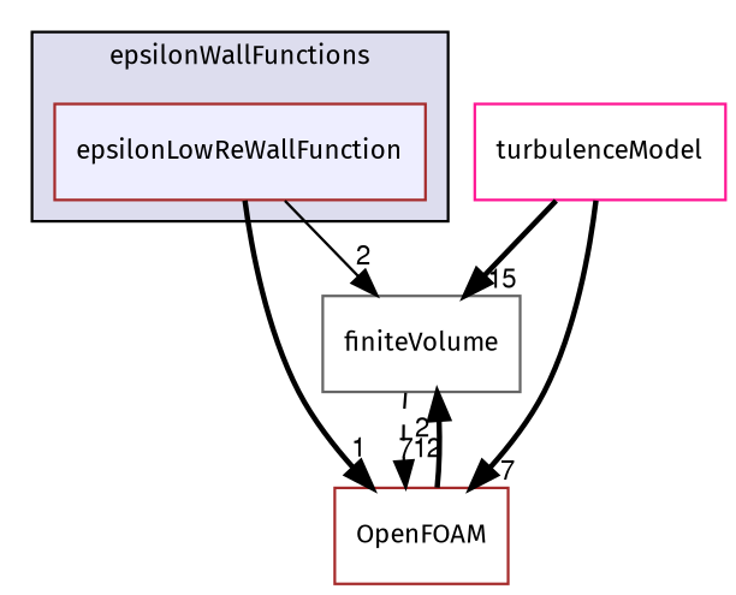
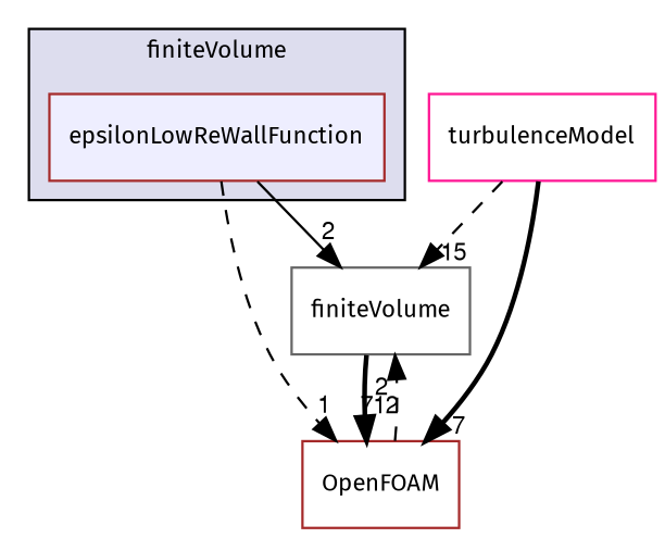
  digraph {
    compound=true
    fontname="Fira Sans"
    node [color=brown fontname="Fira Sans" fontsize=10 shape=box]
    edge [fontname="Fira Sans" headlabel=2 labeldistance=1.5 labelfontname=FreeSans labelfontsize=10 style=bold]
    n1 [fillcolor="#eeeeff" label=epsilonLowReWallFunction pencolor=black style=filled]
    n2 [color=gray40 label=finiteVolume]
    n3 [label=OpenFOAM]
    n4 [color=deeppink label=turbulenceModel]
    subgraph cluster_1 {
      bgcolor="#ddddee"
      fontsize=10
-     label=epsilonWallFunctions
+     label=finiteVolume
      pencolor=black
      n1
    }
    n1 -> n2 [style=solid]
-   n1 -> n3 [headlabel=1]
-   n2 -> n3 [headlabel=712 style=dashed]
-   n3 -> n2
-   n4 -> n2 [headlabel=15]
+   n1 -> n3 [headlabel=1 style=dashed]
+   n2 -> n3 [headlabel=712]
+   n3 -> n2 [style=dashed]
+   n4 -> n2 [headlabel=15 style=dashed]
    n4 -> n3 [headlabel=7]
  }
